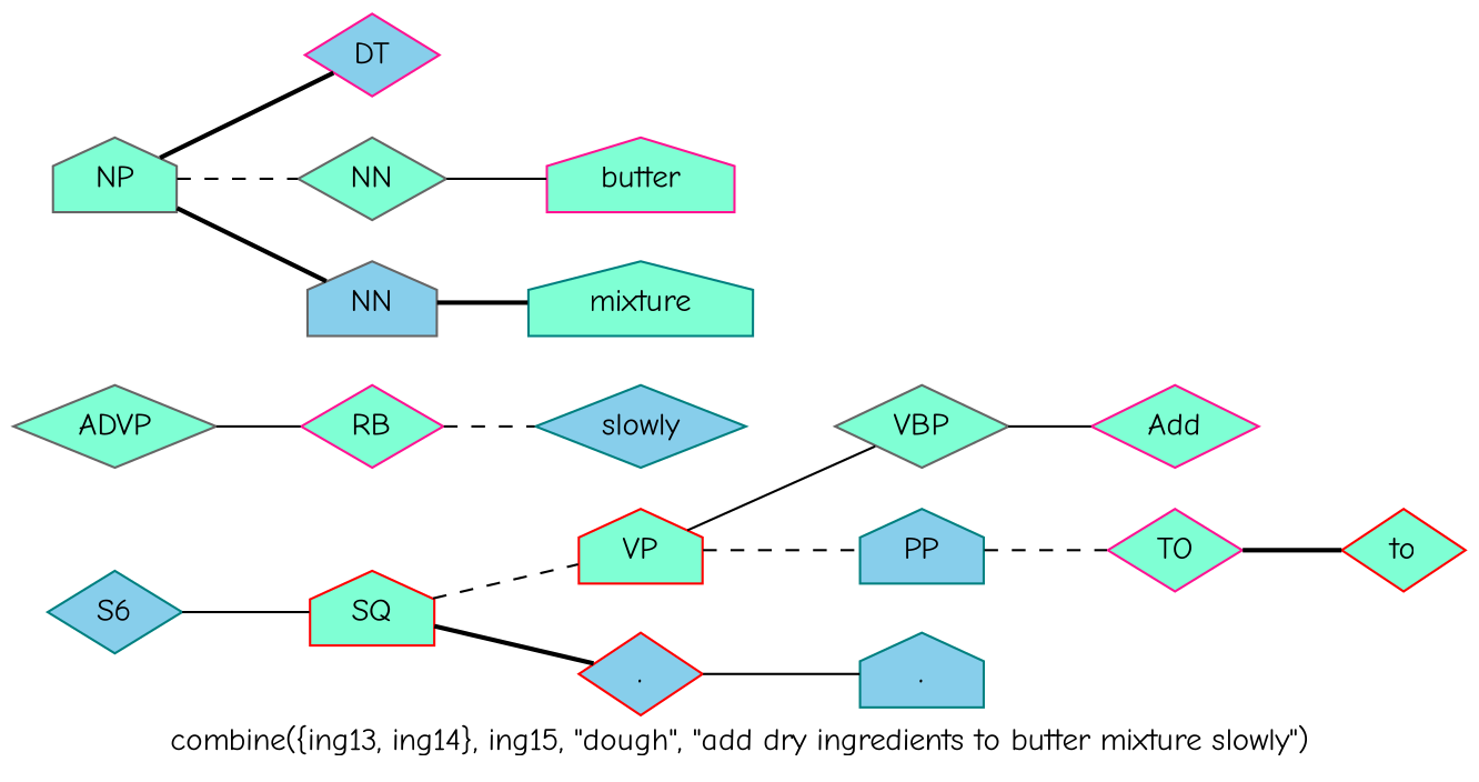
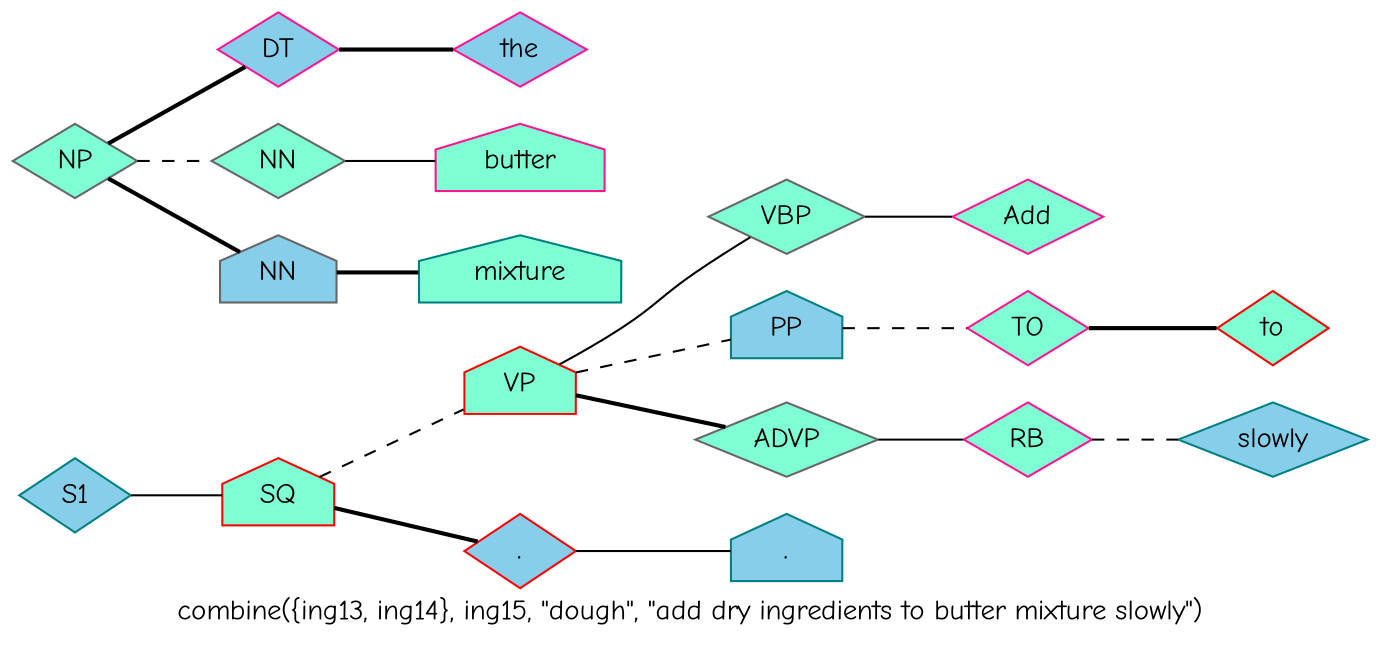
  graph {
    fontname="Comic Neue"
    label="combine({ing13, ing14}, ing15, \"dough\", \"add dry ingredients to butter mixture slowly\")"
    rankdir=LR
    node [color=deeppink fillcolor=aquamarine fontname="Comic Neue" shape=diamond style=filled]
    edge [fontname="Comic Neue" style=bold]
-   n1 [color=teal fillcolor=skyblue label=S6]
+   n1 [color=teal fillcolor=skyblue label=S1]
    n2 [color=red label=SQ shape=house]
    n3 [color=red label=VP shape=house]
    n4 [color=red fillcolor=skyblue label="."]
    n5 [color=gray40 label=VBP]
    n6 [color=teal fillcolor=skyblue label=PP shape=house]
    n7 [color=gray40 label=ADVP]
    n8 [color=teal fillcolor=skyblue label="." shape=house]
    n9 [label=Add]
    n10 [label=TO]
    n11 [label=RB]
    n12 [color=red label=to]
-   n13 [color=gray40 label=NP shape=house]
+   n13 [color=gray40 label=NP]
    n14 [fillcolor=skyblue label=DT]
    n15 [color=gray40 label=NN]
    n16 [color=gray40 fillcolor=skyblue label=NN shape=house]
+   n17 [fillcolor=skyblue label=the]
    n18 [label=butter shape=house]
    n19 [color=teal label=mixture shape=house]
    n20 [color=teal fillcolor=skyblue label=slowly]
    n1 -- n2 [style=solid]
    n2 -- n3 [style=dashed]
    n2 -- n4
    n3 -- n5 [style=solid]
    n3 -- n6 [style=dashed]
+   n3 -- n7
    n4 -- n8 [style=solid]
    n5 -- n9 [style=solid]
    n6 -- n10 [style=dashed]
    n7 -- n11 [style=solid]
    n10 -- n12
    n11 -- n20 [style=dashed]
    n13 -- n14
    n13 -- n15 [style=dashed]
    n13 -- n16
+   n14 -- n17
    n15 -- n18 [style=solid]
    n16 -- n19
  }
